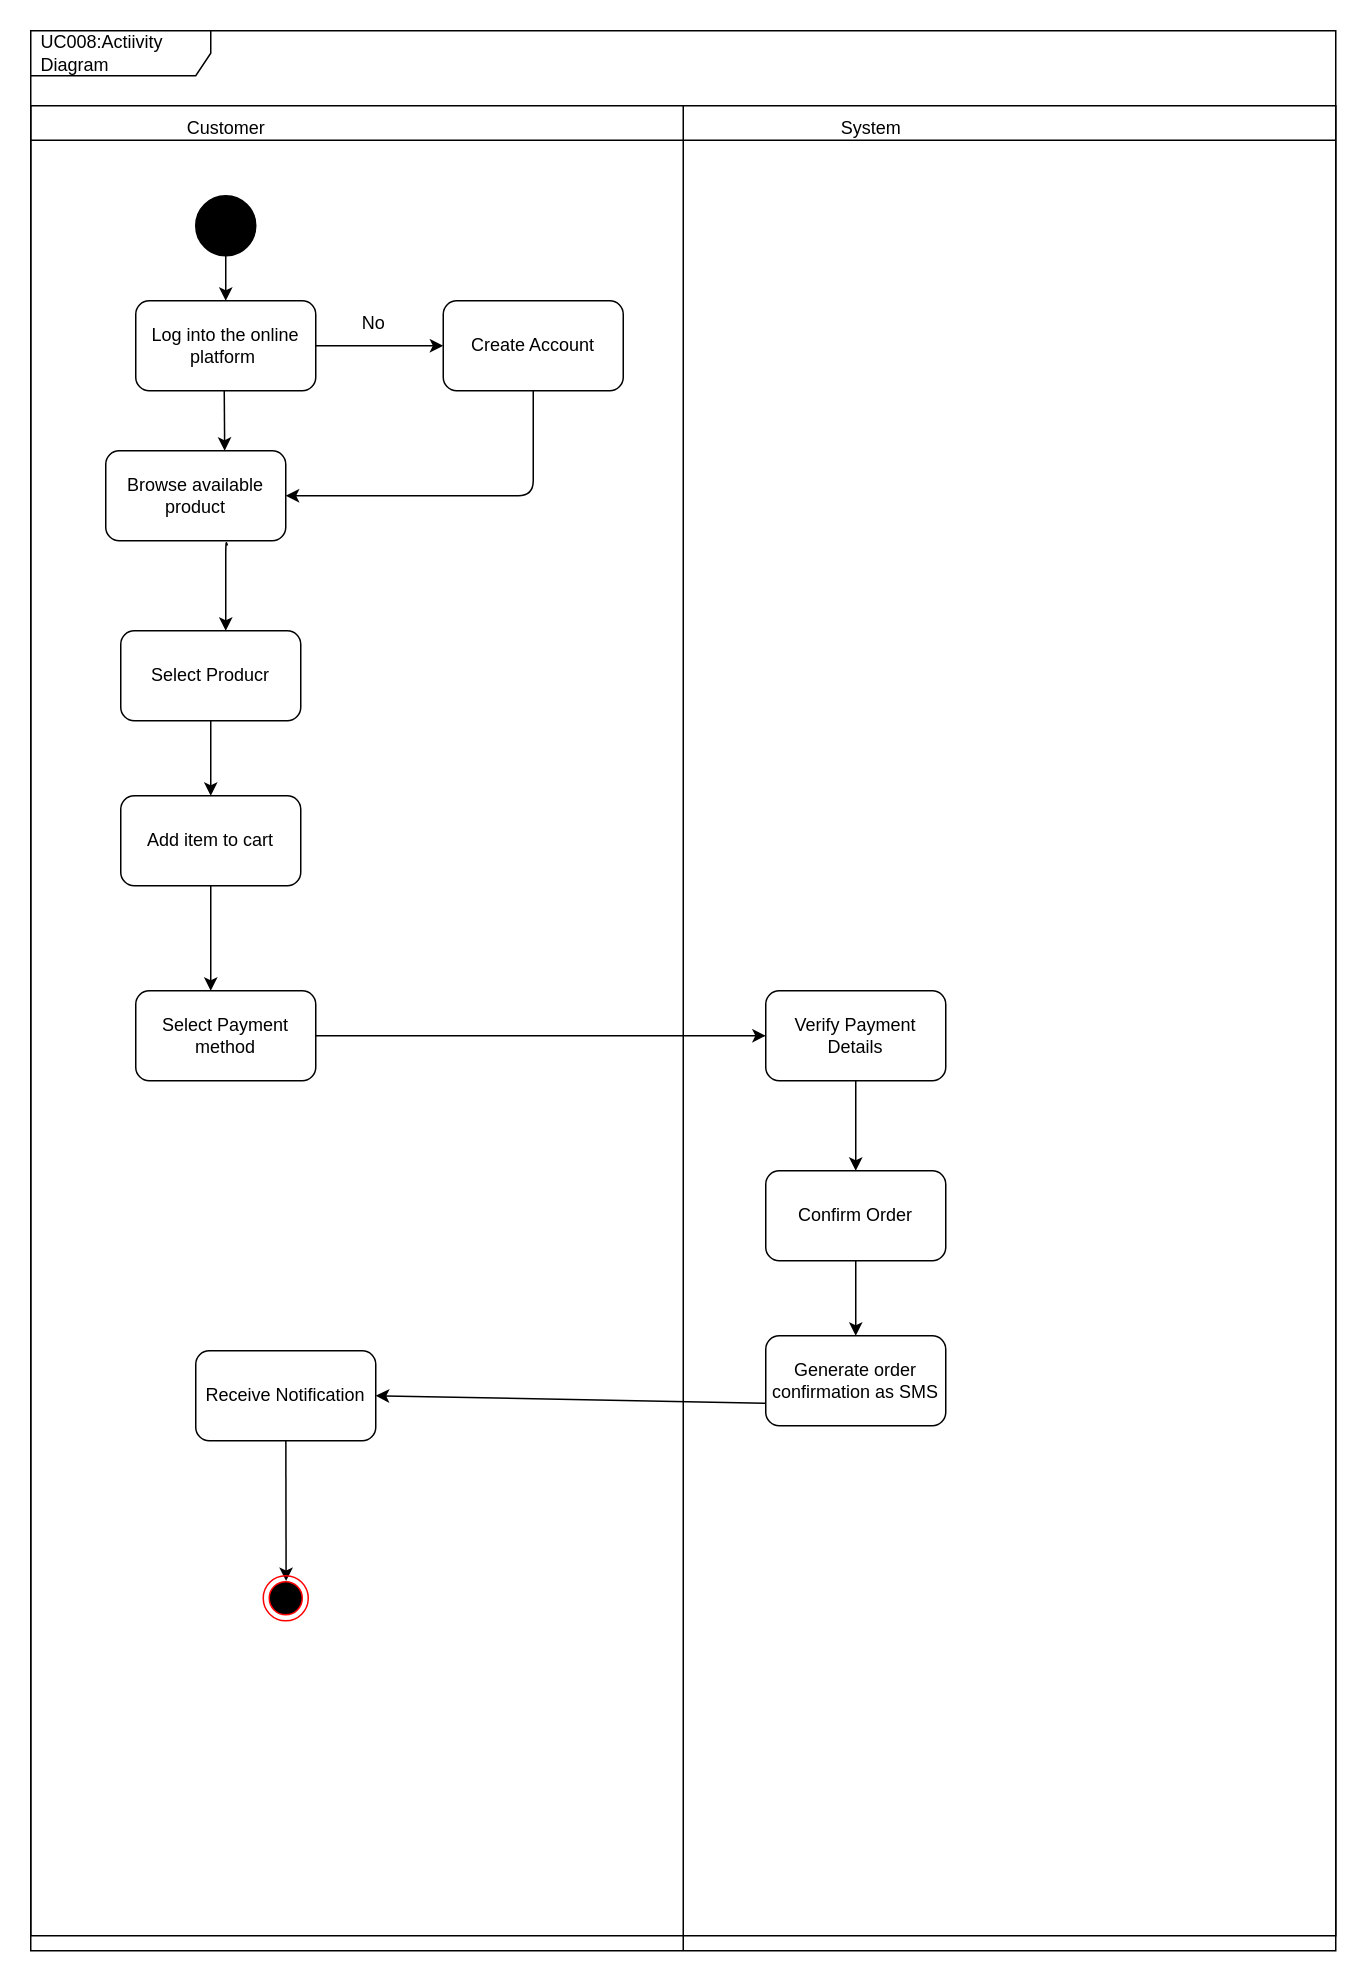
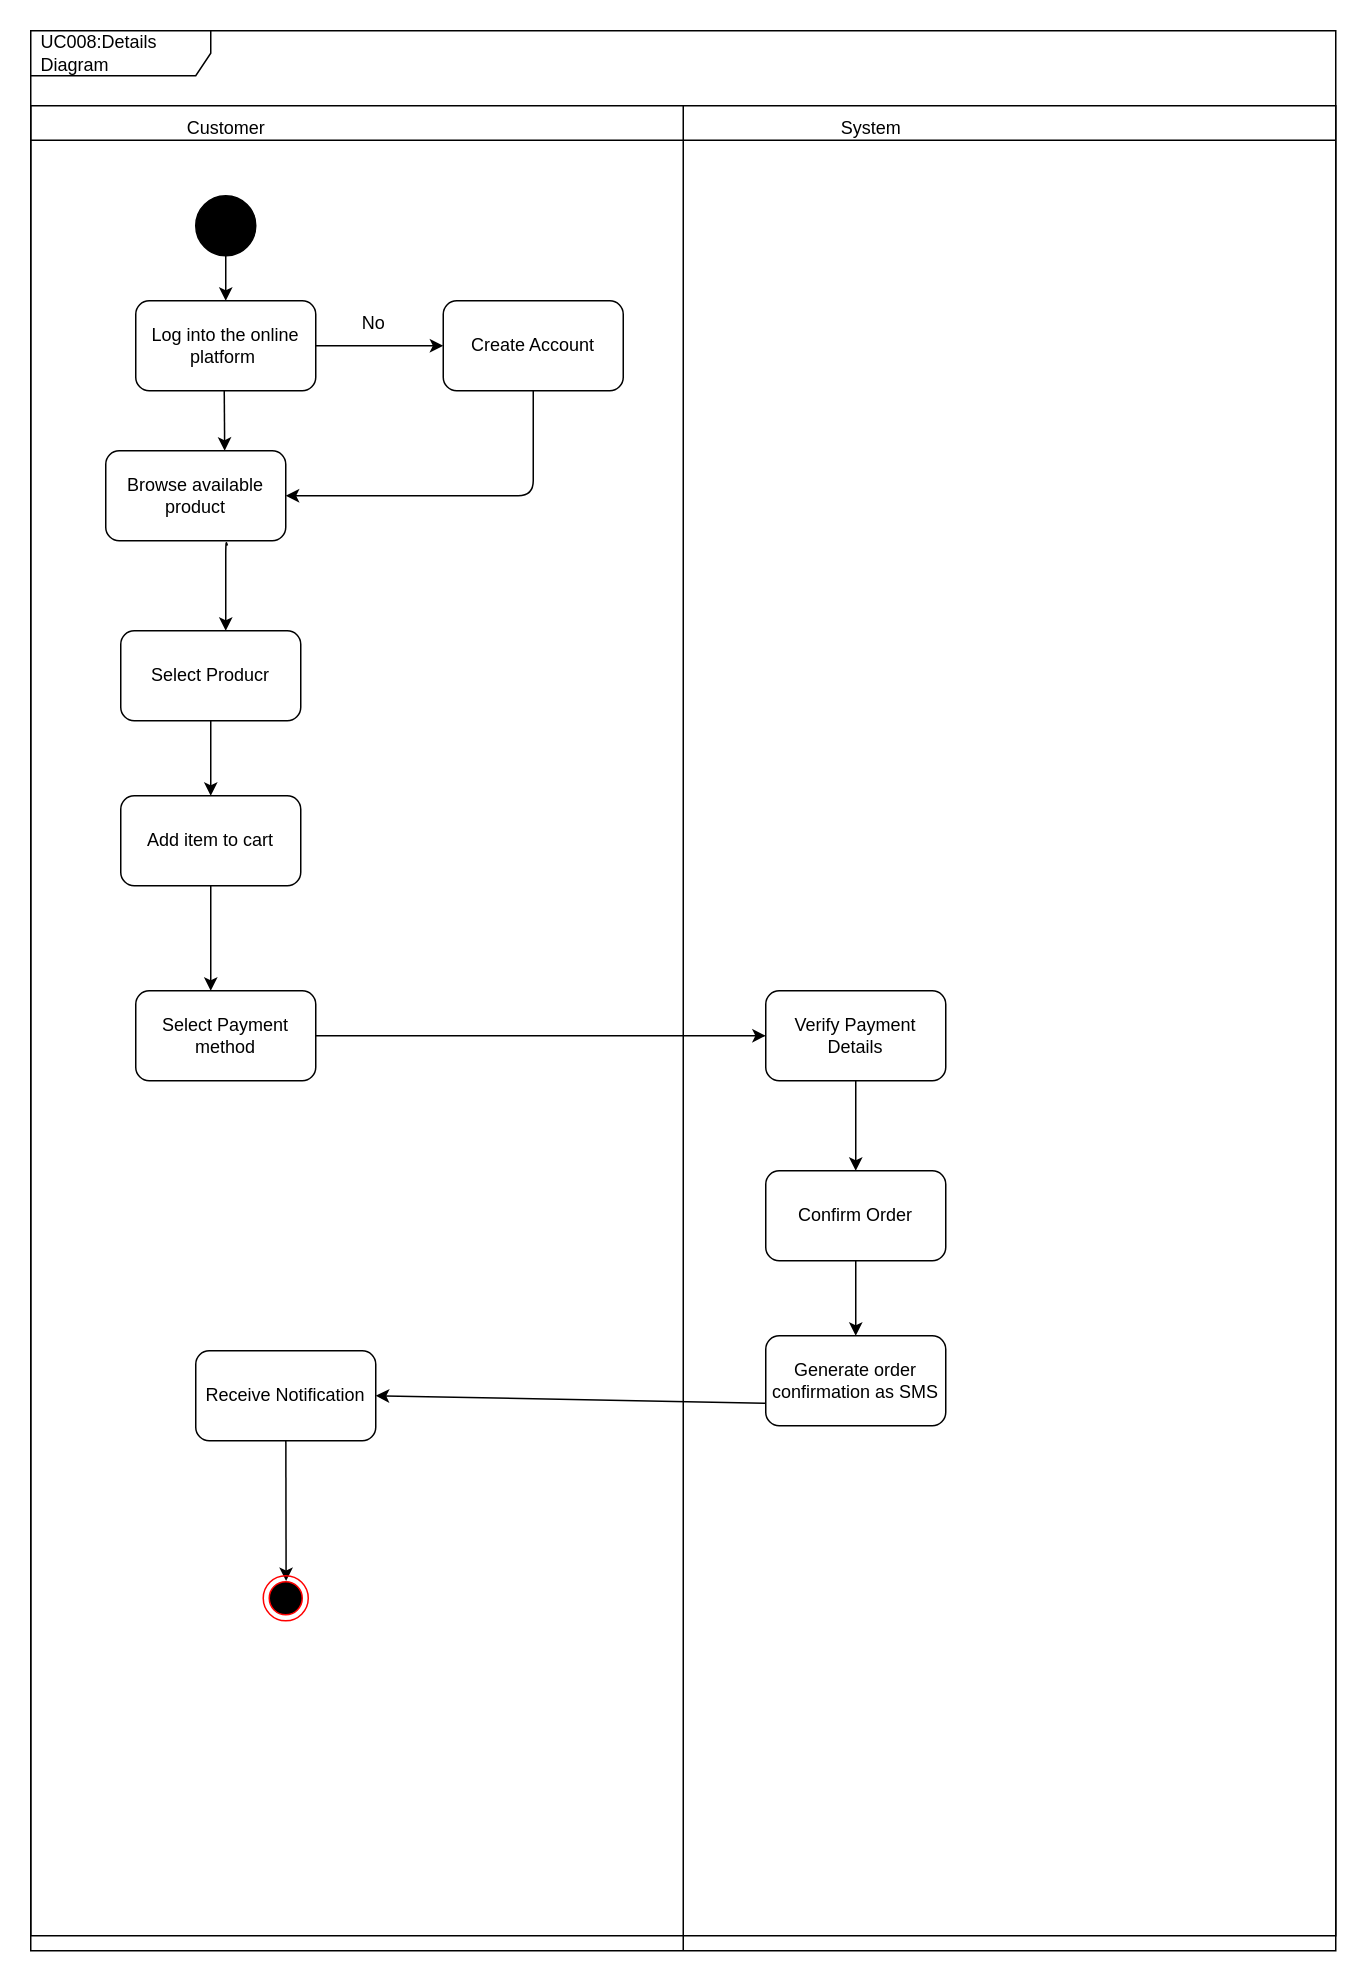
  <mxCell id="0" />
  <mxCell id="1" parent="0" />
  <mxCell id="2" value="&amp;nbsp;" style="swimlane;whiteSpace=wrap;html=1;" parent="1" vertex="1"><mxGeometry x="20" y="70" width="870" height="1230" as="geometry" /></mxCell>
  <mxCell id="3" value="Customer" style="text;html=1;align=center;verticalAlign=middle;resizable=0;points=[];autosize=1;strokeColor=none;fillColor=none;" parent="2" vertex="1"><mxGeometry x="90" width="80" height="30" as="geometry" /></mxCell>
  <mxCell id="4" value="System" style="text;html=1;align=center;verticalAlign=middle;resizable=0;points=[];autosize=1;strokeColor=none;fillColor=none;" parent="2" vertex="1"><mxGeometry x="530" width="60" height="30" as="geometry" /></mxCell>
  <mxCell id="5" style="edgeStyle=none;html=1;entryX=0.5;entryY=0;entryDx=0;entryDy=0;" parent="2" source="6" target="8" edge="1"><mxGeometry relative="1" as="geometry" /></mxCell>
  <mxCell id="6" value="" style="shape=ellipse;html=1;fillColor=strokeColor;fontSize=18;fontColor=#ffffff;" parent="2" vertex="1"><mxGeometry x="110" y="60" width="40" height="40" as="geometry" /></mxCell>
  <mxCell id="7" style="edgeStyle=none;html=1;" parent="2" source="8" target="10" edge="1"><mxGeometry relative="1" as="geometry" /></mxCell>
  <mxCell id="8" value="Log into the online platform&amp;nbsp;" style="rounded=1;whiteSpace=wrap;html=1;" parent="2" vertex="1"><mxGeometry x="70" y="130" width="120" height="60" as="geometry" /></mxCell>
  <mxCell id="9" style="edgeStyle=none;html=1;entryX=1;entryY=0.5;entryDx=0;entryDy=0;" parent="2" source="10" edge="1"><mxGeometry relative="1" as="geometry"><Array as="points"><mxPoint x="335" y="260" /></Array><mxPoint x="170.0" y="260" as="targetPoint" /></mxGeometry></mxCell>
  <mxCell id="10" value="Create Account" style="rounded=1;whiteSpace=wrap;html=1;" parent="2" vertex="1"><mxGeometry x="275" y="130" width="120" height="60" as="geometry" /></mxCell>
  <mxCell id="11" style="edgeStyle=none;html=1;exitX=0.676;exitY=1.052;exitDx=0;exitDy=0;exitPerimeter=0;" parent="2" source="12" edge="1"><mxGeometry relative="1" as="geometry"><mxPoint x="130.0" y="350" as="targetPoint" /><Array as="points"><mxPoint x="130" y="290" /><mxPoint x="130" y="340" /></Array></mxGeometry></mxCell>
  <mxCell id="12" value="Browse available product" style="rounded=1;whiteSpace=wrap;html=1;" parent="2" vertex="1"><mxGeometry x="50" y="230" width="120" height="60" as="geometry" /></mxCell>
  <mxCell id="13" value="No&amp;nbsp;" style="text;html=1;align=center;verticalAlign=middle;resizable=0;points=[];autosize=1;strokeColor=none;fillColor=none;" parent="2" vertex="1"><mxGeometry x="210" y="130" width="40" height="30" as="geometry" /></mxCell>
  <mxCell id="14" value="Select Producr" style="rounded=1;whiteSpace=wrap;html=1;" parent="2" vertex="1"><mxGeometry x="60" y="350" width="120" height="60" as="geometry" /></mxCell>
  <mxCell id="15" style="edgeStyle=none;html=1;entryX=0;entryY=0.5;entryDx=0;entryDy=0;" parent="2" source="16" target="18" edge="1"><mxGeometry relative="1" as="geometry"><Array as="points" /><mxPoint x="490" y="630" as="targetPoint" /></mxGeometry></mxCell>
  <mxCell id="16" value="Select Payment method" style="rounded=1;whiteSpace=wrap;html=1;" parent="2" vertex="1"><mxGeometry x="70" y="590" width="120" height="60" as="geometry" /></mxCell>
  <mxCell id="17" style="edgeStyle=none;html=1;entryX=0.5;entryY=0;entryDx=0;entryDy=0;" parent="2" source="18" target="20" edge="1"><mxGeometry relative="1" as="geometry" /></mxCell>
  <mxCell id="18" value="Verify Payment Details" style="rounded=1;whiteSpace=wrap;html=1;" parent="2" vertex="1"><mxGeometry x="490" y="590" width="120" height="60" as="geometry" /></mxCell>
  <mxCell id="19" style="edgeStyle=none;html=1;exitX=0.5;exitY=1;exitDx=0;exitDy=0;entryX=0.5;entryY=0;entryDx=0;entryDy=0;" parent="2" source="20" target="22" edge="1"><mxGeometry relative="1" as="geometry" /></mxCell>
  <mxCell id="20" value="Confirm Order" style="rounded=1;whiteSpace=wrap;html=1;" parent="2" vertex="1"><mxGeometry x="490" y="710" width="120" height="60" as="geometry" /></mxCell>
  <mxCell id="21" style="edgeStyle=none;html=1;entryX=1;entryY=0.5;entryDx=0;entryDy=0;exitX=0;exitY=0.75;exitDx=0;exitDy=0;" parent="2" source="22" target="24" edge="1"><mxGeometry relative="1" as="geometry"><mxPoint x="480" y="860" as="sourcePoint" /></mxGeometry></mxCell>
  <mxCell id="22" value="Generate order confirmation as SMS" style="rounded=1;whiteSpace=wrap;html=1;" parent="2" vertex="1"><mxGeometry x="490" y="820" width="120" height="60" as="geometry" /></mxCell>
  <mxCell id="23" style="edgeStyle=none;html=1;entryX=0.508;entryY=0.117;entryDx=0;entryDy=0;entryPerimeter=0;" parent="2" source="24" target="25" edge="1"><mxGeometry relative="1" as="geometry" /></mxCell>
  <mxCell id="24" value="Receive Notification" style="rounded=1;whiteSpace=wrap;html=1;" parent="2" vertex="1"><mxGeometry x="110" y="830" width="120" height="60" as="geometry" /></mxCell>
  <mxCell id="25" value="" style="ellipse;html=1;shape=endState;fillColor=#000000;strokeColor=#ff0000;" parent="2" vertex="1"><mxGeometry x="155" y="980" width="30" height="30" as="geometry" /></mxCell>
  <mxCell id="26" style="edgeStyle=none;html=1;" parent="2" edge="1"><mxGeometry relative="1" as="geometry"><mxPoint x="129" y="190" as="sourcePoint" /><mxPoint x="129.29" y="230" as="targetPoint" /><Array as="points" /></mxGeometry></mxCell>
  <mxCell id="27" value="Add item to cart" style="rounded=1;whiteSpace=wrap;html=1;" parent="2" vertex="1"><mxGeometry x="60" y="460" width="120" height="60" as="geometry" /></mxCell>
  <mxCell id="28" value="" style="endArrow=classic;html=1;entryX=0.5;entryY=0;entryDx=0;entryDy=0;exitX=0.5;exitY=1;exitDx=0;exitDy=0;" parent="2" source="14" target="27" edge="1"><mxGeometry width="50" height="50" relative="1" as="geometry"><mxPoint x="100" y="410" as="sourcePoint" /><mxPoint x="410" y="520" as="targetPoint" /></mxGeometry></mxCell>
  <mxCell id="29" value="" style="endArrow=classic;html=1;exitX=0.5;exitY=1;exitDx=0;exitDy=0;" parent="2" source="27" edge="1"><mxGeometry width="50" height="50" relative="1" as="geometry"><mxPoint x="350" y="570" as="sourcePoint" /><mxPoint x="120" y="590" as="targetPoint" /></mxGeometry></mxCell>
- <mxCell id="30" value="UC008:Actiivity Diagram" style="shape=umlFrame;whiteSpace=wrap;html=1;width=120;height=30;boundedLbl=1;verticalAlign=middle;align=left;spacingLeft=5;" parent="2" vertex="1"><mxGeometry y="-50" width="870" height="1270" as="geometry" /></mxCell>
+ <mxCell id="30" value="UC008:Details Diagram" style="shape=umlFrame;whiteSpace=wrap;html=1;width=120;height=30;boundedLbl=1;verticalAlign=middle;align=left;spacingLeft=5;" parent="2" vertex="1"><mxGeometry y="-50" width="870" height="1270" as="geometry" /></mxCell>
  <mxCell id="31" value="" style="endArrow=none;html=1;entryX=0.5;entryY=0;entryDx=0;entryDy=0;exitX=0.5;exitY=1;exitDx=0;exitDy=0;" parent="1" source="2" target="2" edge="1"><mxGeometry width="50" height="50" relative="1" as="geometry"><mxPoint x="220" y="390" as="sourcePoint" /><mxPoint x="270" y="340" as="targetPoint" /></mxGeometry></mxCell>
